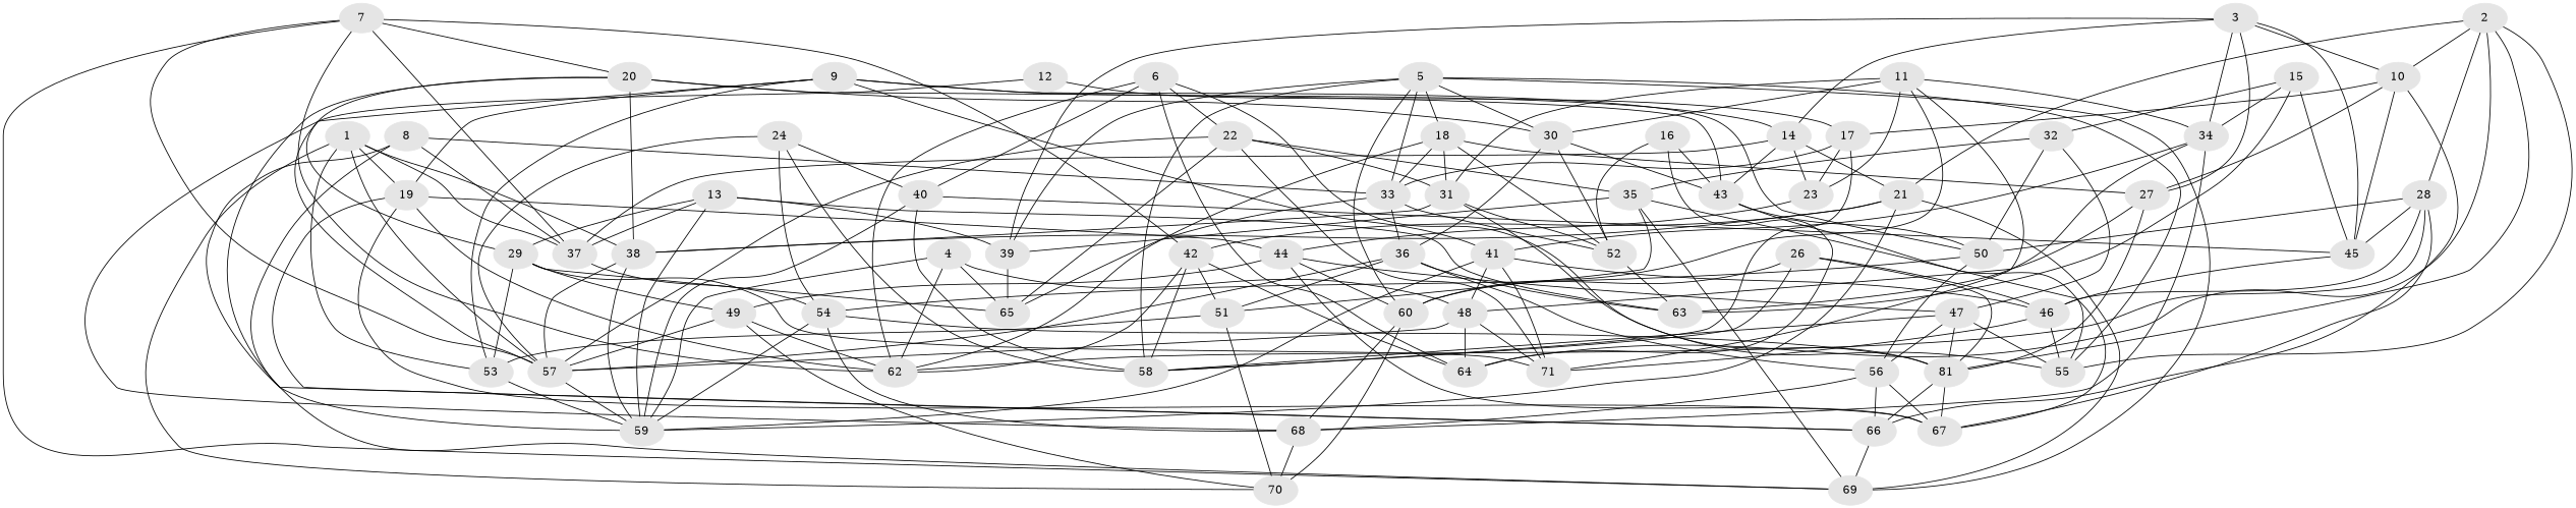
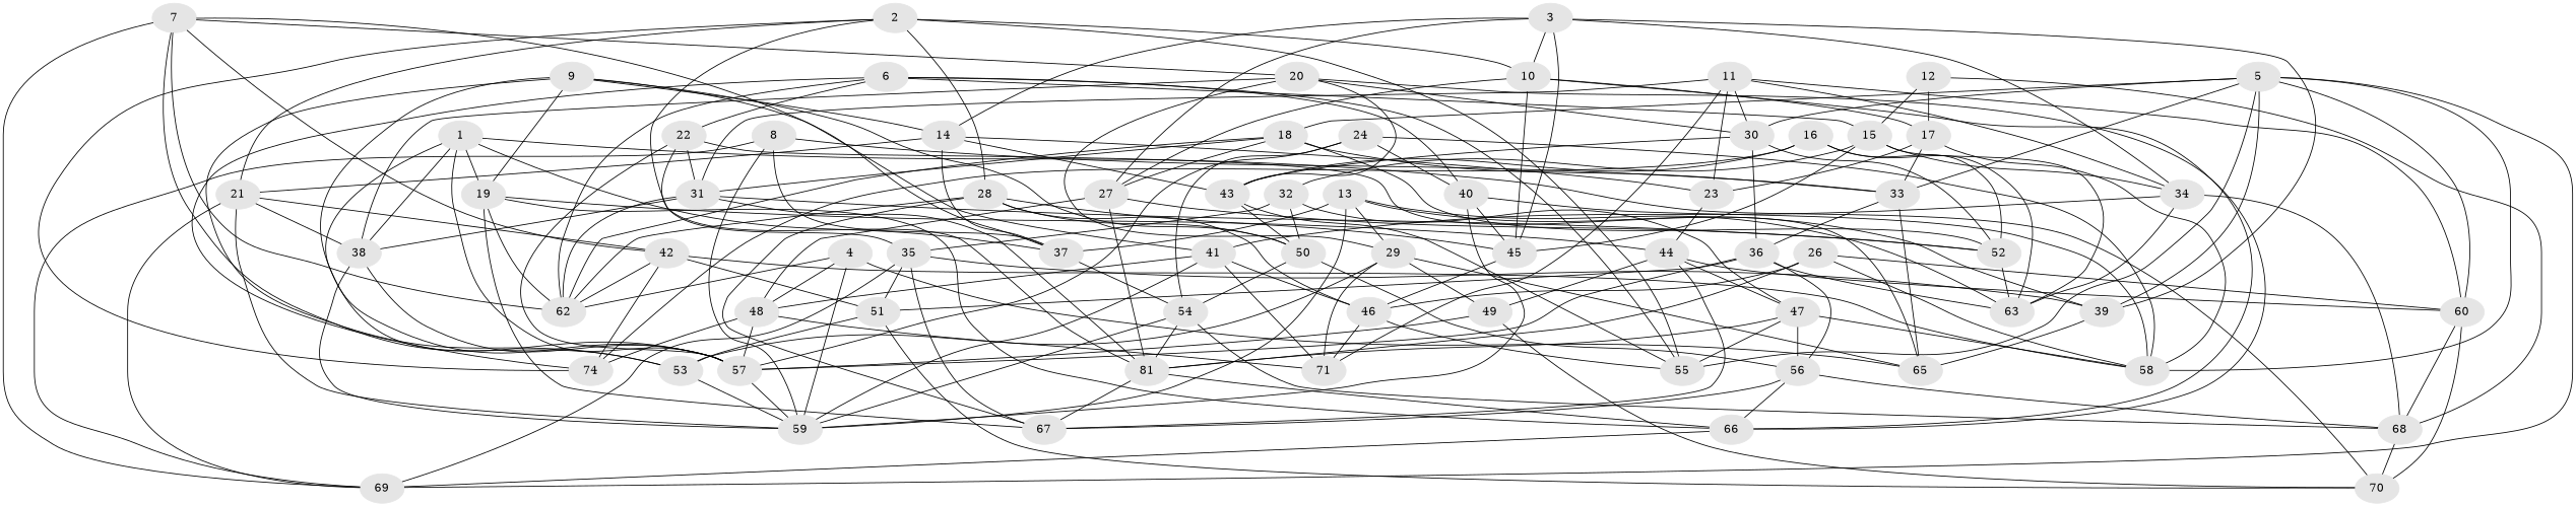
  graph {
    node [color=gray90 style=filled]
    edge [weight=1.0]
    1
    19
    37
    38
    53
    57
    70
    62
    66
    44
    67
    54
    59
    2
    10
    21
    28
    55
    n19 [label=81]
-   64
+   64 [label=74]
    27
    45
    17
    69
    42
    50
    46
    3
    14
    34
    39
    23
    43
    48
    52
    41
    68
    63
    65
    4
    71
    5
    18
    30
    33
    58
    60
    31
    36
    6
    15
    22
    40
    32
    35
    7
    20
    29
    51
    8
    9
    56
    11
    12
    13
    49
    47
    16
    24
    26
    1 -- 19
    1 -- 37
    1 -- 38
    1 -- 53
    1 -- 57
    1 -- 70
    19 -- 62
    19 -- 66
    19 -- 44
    19 -- 67
    37 -- 54
    38 -- 57
    38 -- 59
    53 -- 59
    57 -- 59
    66 -- 69
    44 -- 67
    44 -- 60
    44 -- 49
    44 -- 47
    54 -- 59
    54 -- n19
    54 -- 68
    2 -- 10
    2 -- 21
    2 -- 28
    2 -- 55
    2 -- n19
    2 -- 64
    10 -- 66
    10 -- 27
    10 -- 45
    10 -- 17
    21 -- 38
    21 -- 59
    21 -- 69
    21 -- 42
    28 -- 62
    28 -- 67
    28 -- 45
    28 -- 50
    28 -- 46
    n19 -- 66
    n19 -- 67
    27 -- n19
    27 -- 48
-   33 -- 52
+   27 -- 52
    45 -- 46
    17 -- 23
    17 -- 33
    17 -- 58
    42 -- 62
    42 -- 64
    42 -- 58
    42 -- 51
    50 -- 54
    50 -- 56
    46 -- 55
    46 -- 71
    3 -- 10
    3 -- 27
    3 -- 45
    3 -- 14
    3 -- 34
    3 -- 39
    14 -- 37
    14 -- 21
    14 -- 23
    14 -- 43
    34 -- 41
    34 -- 68
    34 -- 63
    39 -- 65 [weight=2.0]
    23 -- 44
    43 -- 55
    43 -- 50
    48 -- 57
    48 -- 64
    48 -- 71
    52 -- 63
    41 -- 59
    41 -- 46
    41 -- 48
    41 -- 71
    68 -- 70
    4 -- 62
    4 -- 59
    4 -- 48
    4 -- 65
    5 -- 55
    5 -- 69
    5 -- 39
    5 -- 18
    5 -- 30
    5 -- 33
    5 -- 58
    5 -- 60
    18 -- 62
    18 -- 27
    18 -- 52
    18 -- 33
    18 -- 31
    30 -- 43
    30 -- 52
    30 -- 36
    33 -- 65
    33 -- 36
    60 -- 70 [weight=2.0]
    60 -- 68
    31 -- 38
    31 -- n19
    31 -- 52
    36 -- 57
    36 -- 63
    36 -- 51
    36 -- 56
    6 -- 62
    6 -- 55
    6 -- 64
+   6 -- 15
    6 -- 22
    6 -- 40
    15 -- 45
    15 -- 34
    15 -- 63
    15 -- 32
    22 -- 57
    22 -- 65
-   22 -- 71
    22 -- 31
    22 -- 35
    40 -- 59
    40 -- 45
    40 -- 58 [weight=2.0]
    32 -- 50
    32 -- 35
    32 -- 47
    35 -- 67
    35 -- 69
    35 -- 39
    35 -- 51
    7 -- 37
    7 -- 57
    7 -- 62
    7 -- 69
    7 -- 42
    7 -- 20
    20 -- 38
    20 -- 66
    20 -- 43
    20 -- 30
    20 -- 29
    29 -- 53
    29 -- 65
    29 -- 71
    29 -- 49
    51 -- 53
    51 -- 70
    8 -- 37
    8 -- 59
    8 -- 69
    8 -- 33
    9 -- 19
    9 -- 53
    9 -- 57
    9 -- 50
    9 -- 14
    9 -- 41
    56 -- 66
    56 -- 67
    56 -- 68
    11 -- 34
    11 -- 23
    11 -- 71
    11 -- 30
    11 -- 60
    11 -- 31
    12 -- 17 [weight=2.0]
    12 -- 68
+   12 -- 15
    13 -- 37
    13 -- 59
    13 -- 39
    13 -- 63
    13 -- 29
    49 -- 57
    49 -- 70
-   49 -- 62
+   31 -- 62
    47 -- 55
    47 -- n19
    47 -- 58
    47 -- 56
    16 -- 64
    16 -- 43
    16 -- 52
+   16 -- 63
    24 -- 57
    24 -- 54
    24 -- 58
    24 -- 40
    26 -- n19
    26 -- 46
    26 -- 58
    26 -- 60
  }
